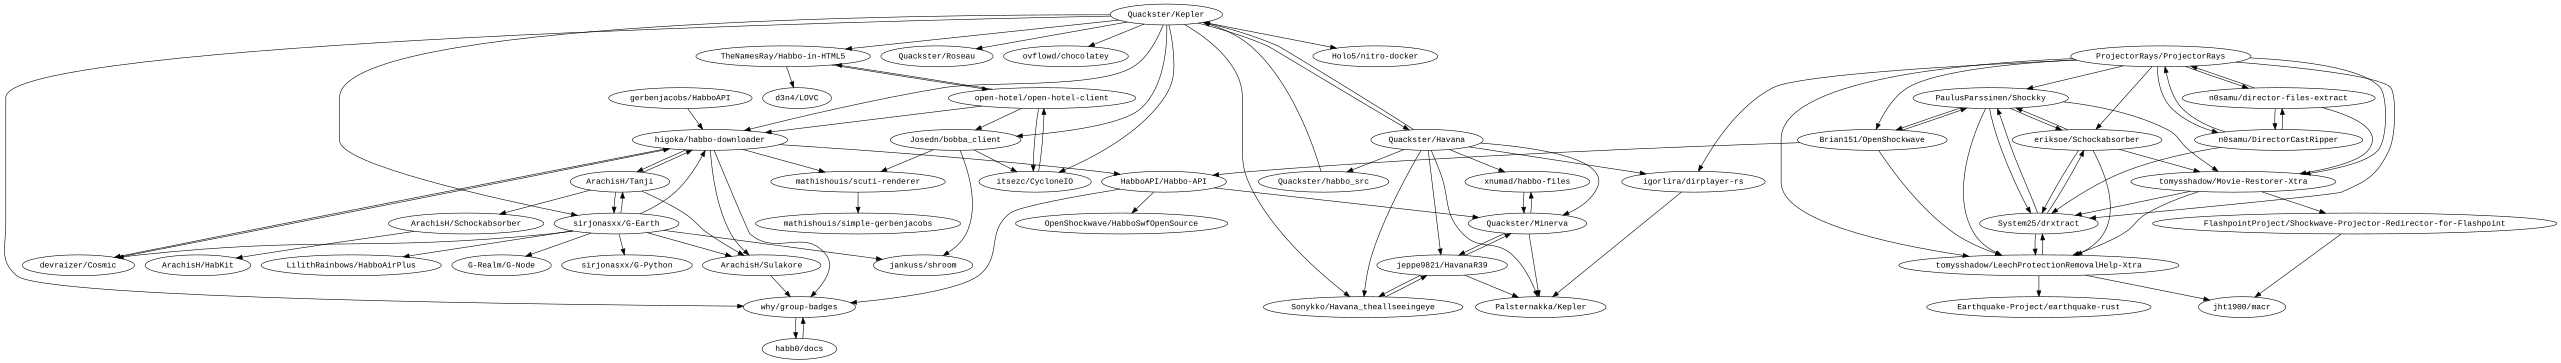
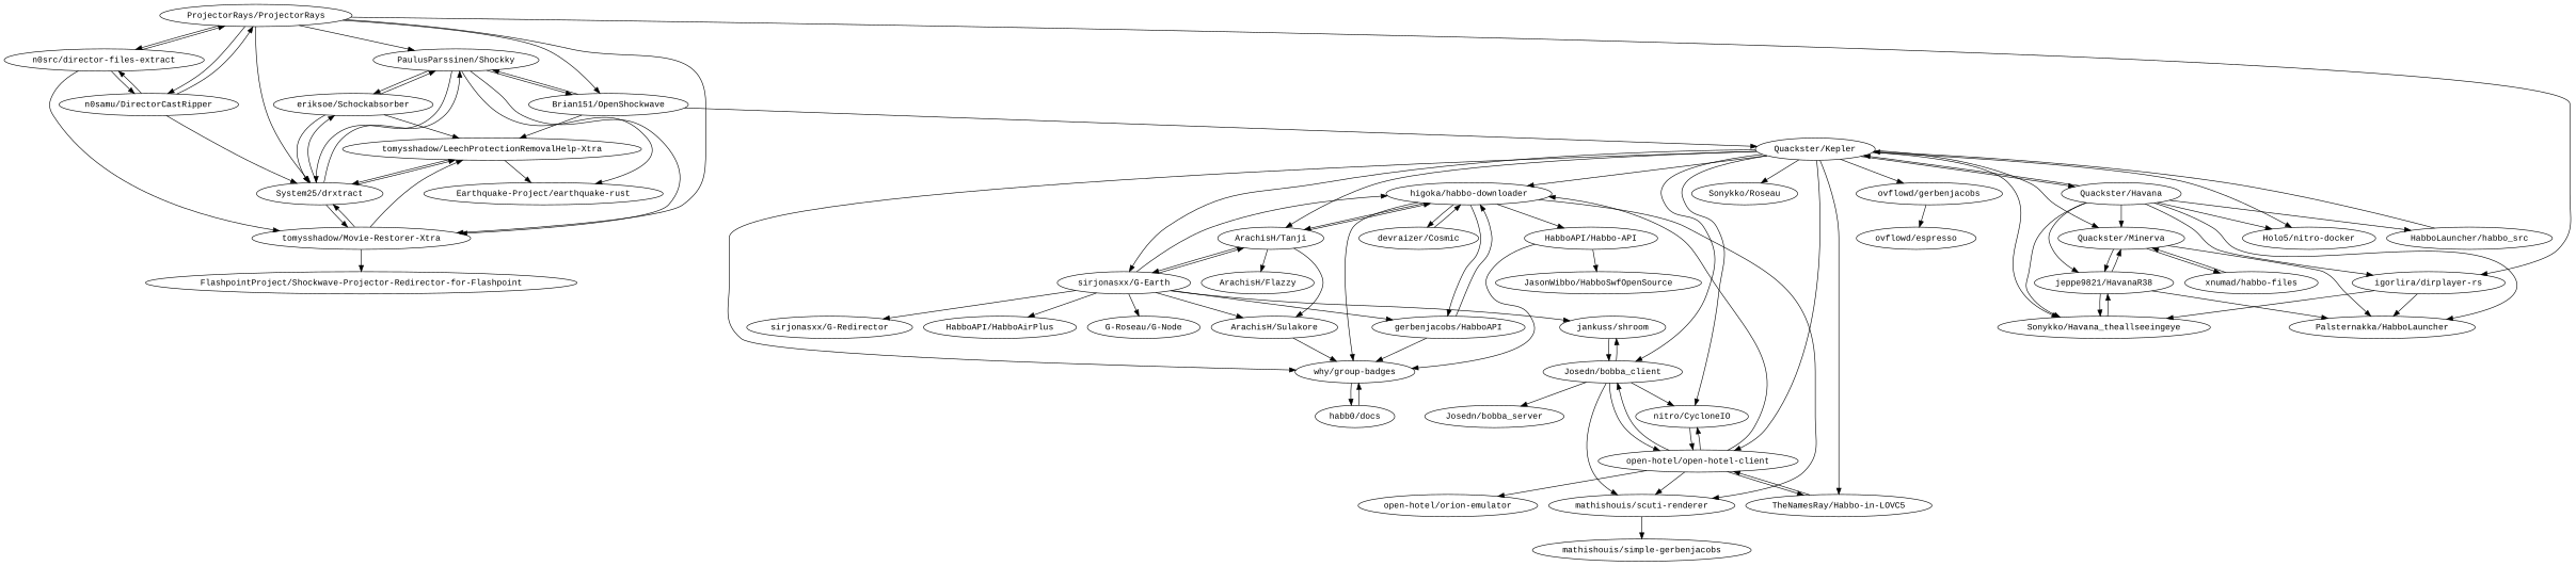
  digraph {
    fontname="Liberation Mono"
    node [fontname="Liberation Mono"]
    edge [fontname="Liberation Mono"]
    "Quackster/Kepler" [l="3.605,46.364"]
    "Quackster/Havana" [l="3.629,46.379"]
    "higoka/habbo-downloader" [l="3.588,46.333"]
    "Holo5/nitro-docker" [l="3.607,46.384"]
-   "TheNamesRay/Habbo-in-HTML5" [l="3.556,46.372"]
+   "TheNamesRay/Habbo-in-HTML5" [l="3.556,46.372" label="TheNamesRay/Habbo-in-LOVC5"]
    "Josedn/bobba_client" [l="3.564,46.343"]
    "sirjonasxx/G-Earth" [l="3.616,46.331"]
-   "Quackster/Roseau" [l="3.59,46.381"]
-   "ovflowd/chocolatey" [l="3.647,46.352"]
+   "Quackster/Roseau" [l="3.59,46.381" label="Sonykko/Roseau"]
+   "ovflowd/chocolatey" [l="3.647,46.352" label="ovflowd/gerbenjacobs"]
    "ArachisH/Tanji" [l="3.602,46.348"]
-   "itsezc/CycloneIO" [l="3.579,46.357"]
+   "itsezc/CycloneIO" [l="3.579,46.357" label="nitro/CycloneIO"]
    "open-hotel/open-hotel-client" [l="3.561,46.355"]
    "why/group-badges" [l="3.6,46.334"]
    "Quackster/Minerva" [l="3.644,46.371"]
    "Sonykko/Havana_theallseeingeye" [l="3.634,46.388"]
-   "Quackster/habbo_src" [l="3.624,46.364"]
-   "jeppe9821/HavanaR39" [l="3.651,46.381"]
+   "Quackster/habbo_src" [l="3.624,46.364" label="HabboLauncher/habbo_src"]
+   "jeppe9821/HavanaR39" [l="3.651,46.381" label="jeppe9821/HavanaR38"]
    "igorlira/dirplayer-rs" [l="3.646,46.403"]
-   "Palsternakka/HabboLauncher" [l="3.649,46.389" label="Palsternakka/Kepler"]
+   "Palsternakka/HabboLauncher" [l="3.649,46.389"]
    "gerbenjacobs/HabboAPI" [l="3.606,46.318"]
    "mathishouis/scuti-renderer" [l="3.549,46.333"]
    "HabboAPI/Habbo-API" [l="3.576,46.315"]
    "devraizer/Cosmic" [l="3.589,46.311"]
-   "d3n4/LOVC" [l="3.528,46.383"]
    "jankuss/shroom" [l="3.571,46.327"]
-   "sirjonasxx/G-Python" [l="3.629,46.31"]
-   "LilithRainbows/HabboAirPlus" [l="3.649,46.316"]
+   "Josedn/bobba_server" [l="3.531,46.341"]
+   "sirjonasxx/G-Python" [l="3.629,46.31" label="sirjonasxx/G-Redirector"]
+   "LilithRainbows/HabboAirPlus" [l="3.649,46.316" label="HabboAPI/HabboAirPlus"]
    "ArachisH/Sulakore" [l="3.62,46.343"]
-   "G-Realm/G-Node" [l="3.64,46.328"]
-   "ArachisH/Flazzy" [l="3.582,46.371" label="ArachisH/Schockabsorber"]
+   "G-Realm/G-Node" [l="3.64,46.328" label="G-Roseau/G-Node"]
+   "ovflowd/espresso" [l="3.67,46.348"]
+   "ArachisH/Flazzy" [l="3.582,46.371"]
+   "open-hotel/orion-emulator" [l="3.534,46.358"]
    "habb0/docs" [l="3.593,46.322"]
    "xnumad/habbo-files" [l="3.664,46.369"]
    n36 [l="3.527,46.321" label="mathishouis/simple-gerbenjacobs"]
-   "JasonWibbo/HabboSwfOpenSource" [l="3.564,46.298" label="OpenShockwave/HabboSwfOpenSource"]
-   "ArachisH/HabKit" [l="3.568,46.387"]
+   "JasonWibbo/HabboSwfOpenSource" [l="3.564,46.298"]
    "PaulusParssinen/Shockky" [l="3.616,46.433"]
    "eriksoe/Schockabsorber" [l="3.629,46.43"]
    "System25/drxtract" [l="3.633,46.441"]
    "Brian151/OpenShockwave" [l="3.616,46.415"]
    "tomysshadow/LeechProtectionRemovalHelp-Xtra" [l="3.617,46.441"]
    "tomysshadow/Movie-Restorer-Xtra" [l="3.632,46.451"]
-   "jht1900/macr" [l="3.61,46.459"]
    "Earthquake-Project/earthquake-rust" [l="3.595,46.449"]
    "FlashpointProject/Shockwave-Projector-Redirector-for-Flashpoint" [l="3.623,46.469"]
-   "n0samu/director-files-extract" [l="3.658,46.442"]
+   "n0samu/director-files-extract" [l="3.658,46.442" label="n0src/director-files-extract"]
    "ProjectorRays/ProjectorRays" [l="3.644,46.433"]
    "n0samu/DirectorCastRipper" [l="3.651,46.451"]
    "Quackster/Kepler" -> "Quackster/Havana"
    "Quackster/Kepler" -> "higoka/habbo-downloader"
    "Quackster/Kepler" -> "Holo5/nitro-docker"
    "Quackster/Kepler" -> "TheNamesRay/Habbo-in-HTML5"
    "Quackster/Kepler" -> "Josedn/bobba_client"
    "Quackster/Kepler" -> "sirjonasxx/G-Earth"
    "Quackster/Kepler" -> "Quackster/Roseau"
    "Quackster/Kepler" -> "ovflowd/chocolatey"
+   "Quackster/Kepler" -> "ArachisH/Tanji"
    "Quackster/Kepler" -> "itsezc/CycloneIO"
+   "Quackster/Kepler" -> "open-hotel/open-hotel-client"
    "Quackster/Kepler" -> "why/group-badges"
-   "HabboAPI/Habbo-API" -> "Quackster/Minerva"
+   "Quackster/Kepler" -> "Quackster/Minerva"
    "Quackster/Kepler" -> "Sonykko/Havana_theallseeingeye"
    "Quackster/Havana" -> "Quackster/Kepler"
-   "Quackster/Havana" -> "xnumad/habbo-files"
+   "Quackster/Havana" -> "Holo5/nitro-docker"
    "Quackster/Havana" -> "Quackster/Minerva"
    "Quackster/Havana" -> "Sonykko/Havana_theallseeingeye"
    "Quackster/Havana" -> "Quackster/habbo_src"
    "Quackster/Havana" -> "jeppe9821/HavanaR39"
    "Quackster/Havana" -> "igorlira/dirplayer-rs"
    "Quackster/Havana" -> "Palsternakka/HabboLauncher"
    "higoka/habbo-downloader" -> "ArachisH/Tanji"
    "higoka/habbo-downloader" -> "why/group-badges"
-   "higoka/habbo-downloader" -> "ArachisH/Sulakore"
+   "higoka/habbo-downloader" -> "gerbenjacobs/HabboAPI"
    "higoka/habbo-downloader" -> "mathishouis/scuti-renderer"
    "higoka/habbo-downloader" -> "HabboAPI/Habbo-API"
    "higoka/habbo-downloader" -> "devraizer/Cosmic"
    "TheNamesRay/Habbo-in-HTML5" -> "open-hotel/open-hotel-client"
-   "TheNamesRay/Habbo-in-HTML5" -> "d3n4/LOVC"
    "Josedn/bobba_client" -> "itsezc/CycloneIO"
+   "Josedn/bobba_client" -> "open-hotel/open-hotel-client"
    "Josedn/bobba_client" -> "mathishouis/scuti-renderer"
    "Josedn/bobba_client" -> "jankuss/shroom"
+   "Josedn/bobba_client" -> "Josedn/bobba_server"
    "sirjonasxx/G-Earth" -> "higoka/habbo-downloader"
    "sirjonasxx/G-Earth" -> "ArachisH/Tanji"
-   "sirjonasxx/G-Earth" -> "devraizer/Cosmic"
+   "sirjonasxx/G-Earth" -> "gerbenjacobs/HabboAPI"
    "sirjonasxx/G-Earth" -> "jankuss/shroom"
    "sirjonasxx/G-Earth" -> "sirjonasxx/G-Python"
    "sirjonasxx/G-Earth" -> "LilithRainbows/HabboAirPlus"
    "sirjonasxx/G-Earth" -> "ArachisH/Sulakore"
    "sirjonasxx/G-Earth" -> "G-Realm/G-Node"
+   "ovflowd/chocolatey" -> "ovflowd/espresso"
    "ArachisH/Tanji" -> "higoka/habbo-downloader"
    "ArachisH/Tanji" -> "sirjonasxx/G-Earth"
    "ArachisH/Tanji" -> "ArachisH/Sulakore"
    "ArachisH/Tanji" -> "ArachisH/Flazzy"
    "itsezc/CycloneIO" -> "open-hotel/open-hotel-client"
    "open-hotel/open-hotel-client" -> "higoka/habbo-downloader"
    "open-hotel/open-hotel-client" -> "TheNamesRay/Habbo-in-HTML5"
    "open-hotel/open-hotel-client" -> "Josedn/bobba_client"
    "open-hotel/open-hotel-client" -> "itsezc/CycloneIO"
+   "open-hotel/open-hotel-client" -> "mathishouis/scuti-renderer"
+   "open-hotel/open-hotel-client" -> "open-hotel/orion-emulator"
    "why/group-badges" -> "habb0/docs"
    "Quackster/Minerva" -> "jeppe9821/HavanaR39"
    "Quackster/Minerva" -> "Palsternakka/HabboLauncher"
    "Quackster/Minerva" -> "xnumad/habbo-files"
    "Sonykko/Havana_theallseeingeye" -> "jeppe9821/HavanaR39"
    "Quackster/habbo_src" -> "Quackster/Kepler"
    "jeppe9821/HavanaR39" -> "Quackster/Minerva"
    "jeppe9821/HavanaR39" -> "Sonykko/Havana_theallseeingeye"
    "jeppe9821/HavanaR39" -> "Palsternakka/HabboLauncher"
+   "igorlira/dirplayer-rs" -> "Sonykko/Havana_theallseeingeye"
    "igorlira/dirplayer-rs" -> "Palsternakka/HabboLauncher"
    "gerbenjacobs/HabboAPI" -> "higoka/habbo-downloader"
+   "gerbenjacobs/HabboAPI" -> "why/group-badges"
    "mathishouis/scuti-renderer" -> n36
    "HabboAPI/Habbo-API" -> "why/group-badges"
    "HabboAPI/Habbo-API" -> "JasonWibbo/HabboSwfOpenSource"
    "devraizer/Cosmic" -> "higoka/habbo-downloader"
+   "jankuss/shroom" -> "Josedn/bobba_client"
    "ArachisH/Sulakore" -> "why/group-badges"
-   "ArachisH/Flazzy" -> "ArachisH/HabKit"
    "habb0/docs" -> "why/group-badges"
    "xnumad/habbo-files" -> "Quackster/Minerva"
    "PaulusParssinen/Shockky" -> "eriksoe/Schockabsorber"
    "PaulusParssinen/Shockky" -> "System25/drxtract"
    "PaulusParssinen/Shockky" -> "Brian151/OpenShockwave"
-   "PaulusParssinen/Shockky" -> "tomysshadow/LeechProtectionRemovalHelp-Xtra"
+   "PaulusParssinen/Shockky" -> "Earthquake-Project/earthquake-rust"
    "PaulusParssinen/Shockky" -> "tomysshadow/Movie-Restorer-Xtra"
    "eriksoe/Schockabsorber" -> "PaulusParssinen/Shockky"
    "eriksoe/Schockabsorber" -> "System25/drxtract"
    "eriksoe/Schockabsorber" -> "tomysshadow/LeechProtectionRemovalHelp-Xtra"
    "System25/drxtract" -> "PaulusParssinen/Shockky"
    "System25/drxtract" -> "eriksoe/Schockabsorber"
    "System25/drxtract" -> "tomysshadow/LeechProtectionRemovalHelp-Xtra"
-   "eriksoe/Schockabsorber" -> "tomysshadow/Movie-Restorer-Xtra"
-   "Brian151/OpenShockwave" -> "HabboAPI/Habbo-API"
+   "System25/drxtract" -> "tomysshadow/Movie-Restorer-Xtra"
+   "Brian151/OpenShockwave" -> "Quackster/Kepler"
    "Brian151/OpenShockwave" -> "PaulusParssinen/Shockky"
    "Brian151/OpenShockwave" -> "tomysshadow/LeechProtectionRemovalHelp-Xtra"
    "tomysshadow/LeechProtectionRemovalHelp-Xtra" -> "System25/drxtract"
-   "tomysshadow/LeechProtectionRemovalHelp-Xtra" -> "jht1900/macr"
    "tomysshadow/LeechProtectionRemovalHelp-Xtra" -> "Earthquake-Project/earthquake-rust"
    "tomysshadow/Movie-Restorer-Xtra" -> "System25/drxtract"
    "tomysshadow/Movie-Restorer-Xtra" -> "tomysshadow/LeechProtectionRemovalHelp-Xtra"
    "tomysshadow/Movie-Restorer-Xtra" -> "FlashpointProject/Shockwave-Projector-Redirector-for-Flashpoint"
-   "FlashpointProject/Shockwave-Projector-Redirector-for-Flashpoint" -> "jht1900/macr"
    "n0samu/director-files-extract" -> "tomysshadow/Movie-Restorer-Xtra"
    "n0samu/director-files-extract" -> "ProjectorRays/ProjectorRays"
    "n0samu/director-files-extract" -> "n0samu/DirectorCastRipper"
    "ProjectorRays/ProjectorRays" -> "igorlira/dirplayer-rs"
    "ProjectorRays/ProjectorRays" -> "PaulusParssinen/Shockky"
-   "ProjectorRays/ProjectorRays" -> "eriksoe/Schockabsorber"
    "ProjectorRays/ProjectorRays" -> "System25/drxtract"
    "ProjectorRays/ProjectorRays" -> "Brian151/OpenShockwave"
-   "ProjectorRays/ProjectorRays" -> "tomysshadow/LeechProtectionRemovalHelp-Xtra"
    "ProjectorRays/ProjectorRays" -> "tomysshadow/Movie-Restorer-Xtra"
    "ProjectorRays/ProjectorRays" -> "n0samu/director-files-extract"
    "ProjectorRays/ProjectorRays" -> "n0samu/DirectorCastRipper"
    "n0samu/DirectorCastRipper" -> "System25/drxtract"
    "n0samu/DirectorCastRipper" -> "n0samu/director-files-extract"
    "n0samu/DirectorCastRipper" -> "ProjectorRays/ProjectorRays"
  }
